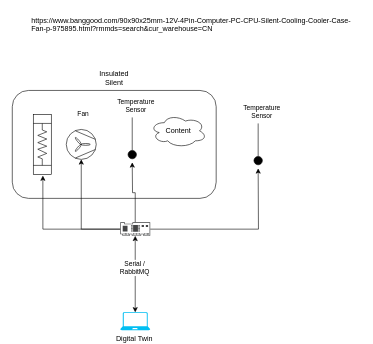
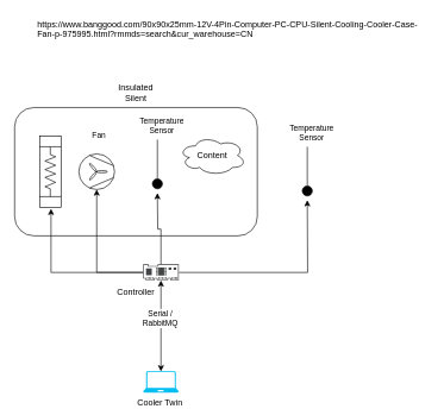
  <mxCell id="0" />
  <mxCell id="1" parent="0" />
  <mxCell id="2" value="" style="rounded=1;whiteSpace=wrap;html=1;" parent="1" vertex="1"><mxGeometry x="20" y="150" width="340" height="180" as="geometry" /></mxCell>
  <mxCell id="3" value="" style="endArrow=none;html=1;startArrow=circle;startFill=1;" parent="1" edge="1"><mxGeometry width="50" height="50" relative="1" as="geometry"><mxPoint x="220" y="265" as="sourcePoint" /><mxPoint x="220" y="195" as="targetPoint" /></mxGeometry></mxCell>
  <mxCell id="4" value="Temperature &lt;br&gt;Sensor" style="edgeLabel;html=1;align=center;verticalAlign=middle;resizable=0;points=[];" parent="3" vertex="1" connectable="0"><mxGeometry x="0.514" y="2" relative="1" as="geometry"><mxPoint x="7.5" y="-37" as="offset" /></mxGeometry></mxCell>
  <mxCell id="5" value="" style="verticalLabelPosition=bottom;outlineConnect=0;align=center;dashed=0;html=1;verticalAlign=top;shape=mxgraph.pid2misc.fan;fanType=common" parent="1" vertex="1"><mxGeometry x="110" y="215" width="50" height="50" as="geometry" /></mxCell>
  <mxCell id="6" value="" style="shape=mxgraph.pid.heat_exchangers.heat_exchanger_(coil_tubes);html=1;align=center;verticalLabelPosition=bottom;verticalAlign=top;dashed=0;rotation=90;" parent="1" vertex="1"><mxGeometry x="20" y="225" width="100" height="30" as="geometry" /></mxCell>
  <mxCell id="7" value="Content" style="ellipse;shape=cloud;whiteSpace=wrap;html=1;" parent="1" vertex="1"><mxGeometry x="250" y="190" width="94" height="55" as="geometry" /></mxCell>
  <mxCell id="8" style="edgeStyle=orthogonalEdgeStyle;rounded=0;orthogonalLoop=1;jettySize=auto;html=1;entryX=1.02;entryY=0.467;entryDx=0;entryDy=0;entryPerimeter=0;" parent="1" source="12" target="6" edge="1"><mxGeometry relative="1" as="geometry" /></mxCell>
  <mxCell id="9" style="edgeStyle=orthogonalEdgeStyle;rounded=0;orthogonalLoop=1;jettySize=auto;html=1;" parent="1" source="12" target="5" edge="1"><mxGeometry relative="1" as="geometry" /></mxCell>
  <mxCell id="10" style="edgeStyle=orthogonalEdgeStyle;rounded=0;orthogonalLoop=1;jettySize=auto;html=1;" parent="1" source="12" edge="1"><mxGeometry relative="1" as="geometry"><mxPoint x="220" y="270" as="targetPoint" /></mxGeometry></mxCell>
  <mxCell id="11" style="edgeStyle=orthogonalEdgeStyle;rounded=0;orthogonalLoop=1;jettySize=auto;html=1;startArrow=none;startFill=0;" parent="1" source="12" edge="1"><mxGeometry relative="1" as="geometry"><mxPoint x="430" y="280" as="targetPoint" /></mxGeometry></mxCell>
  <mxCell id="12" value="" style="pointerEvents=1;shadow=0;dashed=0;html=1;strokeColor=none;fillColor=#434445;aspect=fixed;labelPosition=center;verticalLabelPosition=bottom;verticalAlign=top;align=center;outlineConnect=0;shape=mxgraph.vvd.scsi_controller;" parent="1" vertex="1"><mxGeometry x="200" y="370" width="50" height="22.5" as="geometry" /></mxCell>
  <mxCell id="13" value="Fan" style="edgeLabel;html=1;align=center;verticalAlign=middle;resizable=0;points=[];" parent="1" vertex="1" connectable="0"><mxGeometry x="130" y="225" as="geometry"><mxPoint x="7.5" y="-37" as="offset" /></mxGeometry></mxCell>
  <mxCell id="14" value="" style="endArrow=none;html=1;startArrow=circle;startFill=1;" parent="1" edge="1"><mxGeometry width="50" height="50" relative="1" as="geometry"><mxPoint x="430" y="275" as="sourcePoint" /><mxPoint x="430" y="205" as="targetPoint" /></mxGeometry></mxCell>
  <mxCell id="15" value="Temperature &lt;br&gt;Sensor" style="edgeLabel;html=1;align=center;verticalAlign=middle;resizable=0;points=[];" parent="14" vertex="1" connectable="0"><mxGeometry x="0.514" y="2" relative="1" as="geometry"><mxPoint x="7.5" y="-37" as="offset" /></mxGeometry></mxCell>
  <mxCell id="16" value="Insulated Silent" style="text;html=1;strokeColor=none;fillColor=none;align=center;verticalAlign=middle;whiteSpace=wrap;rounded=0;" parent="1" vertex="1"><mxGeometry x="170" y="120" width="40" height="20" as="geometry" /></mxCell>
- <mxCell id="17" value="Digital Twin&amp;nbsp;" style="verticalLabelPosition=bottom;html=1;verticalAlign=top;align=center;strokeColor=none;fillColor=#00BEF2;shape=mxgraph.azure.laptop;pointerEvents=1;" parent="1" vertex="1"><mxGeometry x="200" y="520" width="50" height="30" as="geometry" /></mxCell>
+ <mxCell id="17" value="Cooler Twin&amp;nbsp;" style="verticalLabelPosition=bottom;html=1;verticalAlign=top;align=center;strokeColor=none;fillColor=#00BEF2;shape=mxgraph.azure.laptop;pointerEvents=1;" parent="1" vertex="1"><mxGeometry x="200" y="520" width="50" height="30" as="geometry" /></mxCell>
  <mxCell id="18" value="" style="endArrow=classic;startArrow=classic;html=1;exitX=0.5;exitY=0;exitDx=0;exitDy=0;exitPerimeter=0;" parent="1" source="17" target="12" edge="1"><mxGeometry width="50" height="50" relative="1" as="geometry"><mxPoint x="170" y="490" as="sourcePoint" /><mxPoint x="220" y="440" as="targetPoint" /></mxGeometry></mxCell>
  <mxCell id="19" value="Serial /&lt;br&gt;RabbitMQ" style="edgeLabel;html=1;align=center;verticalAlign=middle;resizable=0;points=[];" parent="18" vertex="1" connectable="0"><mxGeometry x="0.176" y="2" relative="1" as="geometry"><mxPoint as="offset" /></mxGeometry></mxCell>
- <mxCell id="21" value="https://www.banggood.com/90x90x25mm-12V-4Pin-Computer-PC-CPU-Silent-Cooling-Cooler-Case-Fan-p-975895.html?rmmds=search&amp;cur_warehouse=CN" style="text;whiteSpace=wrap;html=1;" parent="1" vertex="1"><mxGeometry x="50" y="20" width="550" height="40" as="geometry" /></mxCell>
+ <mxCell id="20" value="Controller" style="text;html=1;strokeColor=none;fillColor=none;align=center;verticalAlign=middle;whiteSpace=wrap;rounded=0;" parent="1" vertex="1"><mxGeometry x="170" y="400" width="40" height="20" as="geometry" /></mxCell>
+ <mxCell id="21" value="https://www.banggood.com/90x90x25mm-12V-4Pin-Computer-PC-CPU-Silent-Cooling-Cooler-Case-Fan-p-975995.html?rmmds=search&amp;cur_warehouse=CN" style="text;whiteSpace=wrap;html=1;" parent="1" vertex="1"><mxGeometry x="50" y="20" width="550" height="40" as="geometry" /></mxCell>
